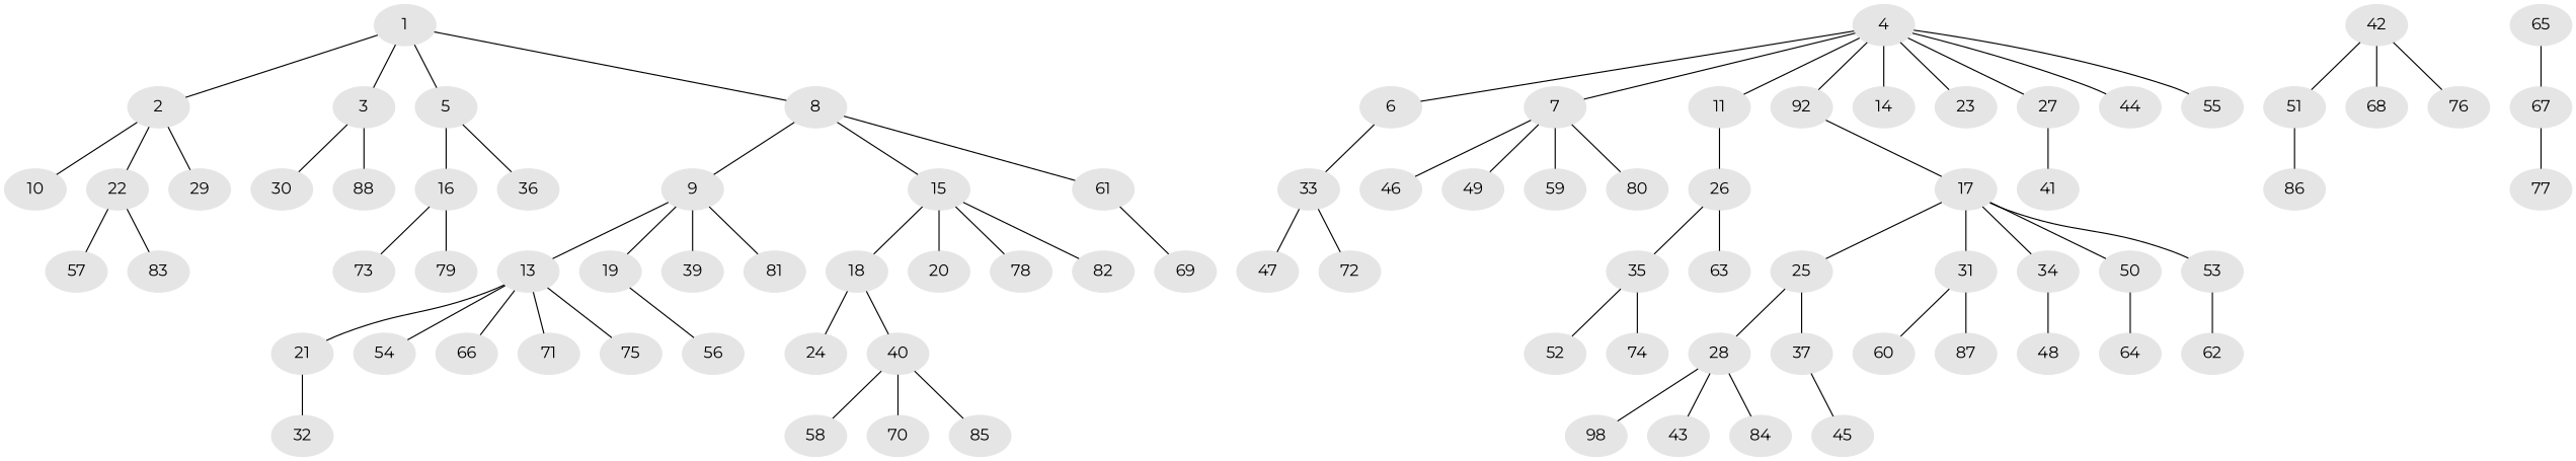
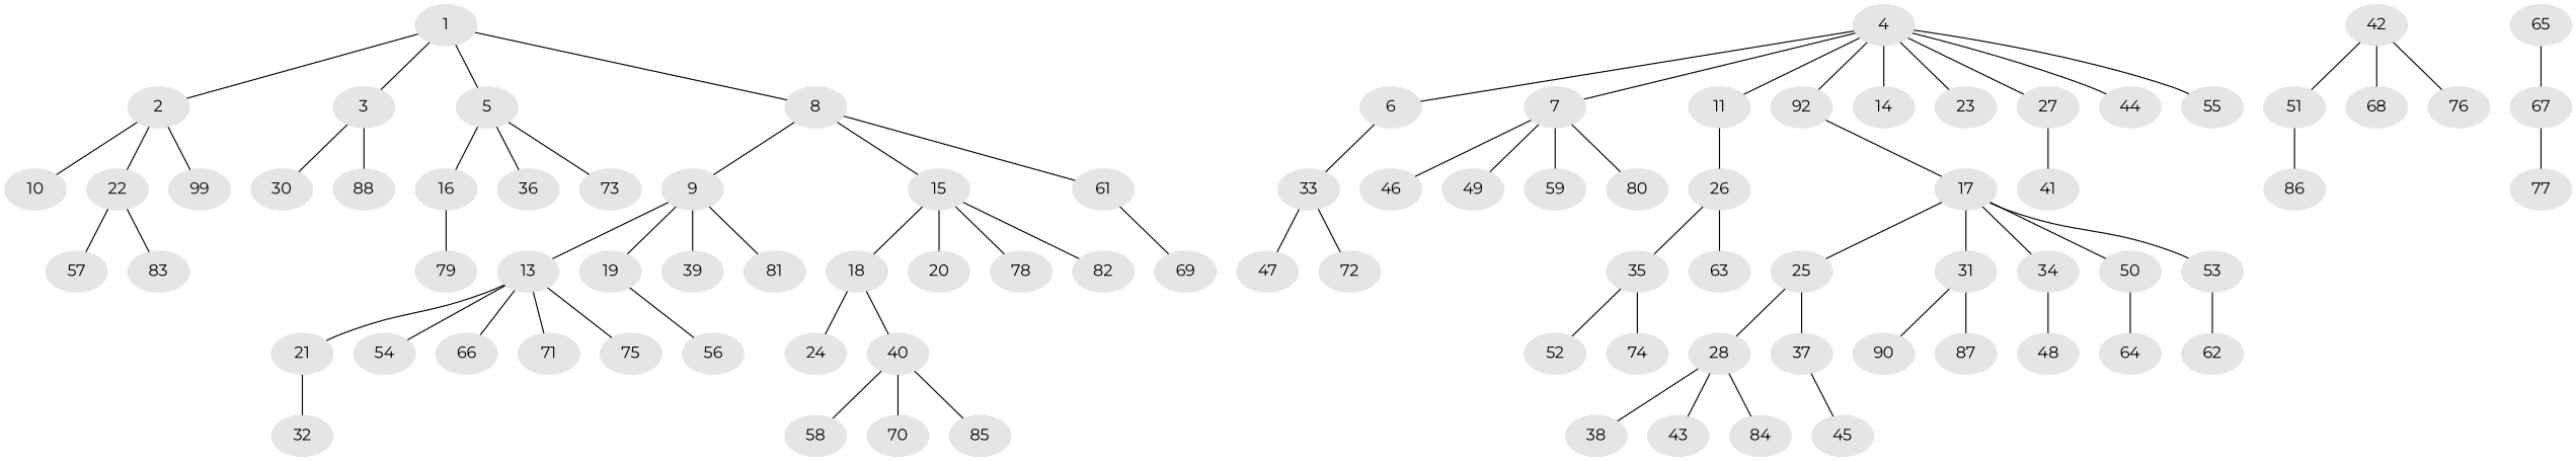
  graph {
    fontname=Montserrat
    node [color=gray90 fontname=Montserrat style=filled]
    edge [fontname=Montserrat]
    1
    2
    3
    5
    8
    10
    22
-   29
+   29 [label=99]
    30
    88
    16
    36
    73
    9
    15
    61
    57
    83
    4
    6
    7
    11
    n23 [label=92]
    14
    23
    27
    44
    55
    33
    46
    49
    59
    80
    26
    17
    41
    79
    47
    72
    13
    19
    39
    81
    18
    20
    78
    82
    69
    21
    54
    66
    71
    75
    56
    35
    63
    25
    31
    34
    50
    53
    32
    24
    40
    42
    51
    68
    76
    28
    37
-   60
+   60 [label=90]
    87
    48
    64
    62
    58
    70
    85
-   38 [label=98]
+   38
    43
    84
    45
    52
    74
    86
    65
    67
    77
    1 -- 2
    1 -- 3
    1 -- 5
    1 -- 8
    2 -- 10
    2 -- 22
    2 -- 29
    3 -- 30
    3 -- 88
    5 -- 16
    5 -- 36
-   16 -- 73
+   5 -- 73
    8 -- 9
    8 -- 15
    8 -- 61
    22 -- 57
    22 -- 83
    16 -- 79
    9 -- 13
    9 -- 19
    9 -- 39
    9 -- 81
    15 -- 18
    15 -- 20
    15 -- 78
    15 -- 82
    61 -- 69
    4 -- 6
    4 -- 7
    4 -- 11
    4 -- n23
    4 -- 14
    4 -- 23
    4 -- 27
    4 -- 44
    4 -- 55
    6 -- 33
    7 -- 46
    7 -- 49
    7 -- 59
    7 -- 80
    11 -- 26
    n23 -- 17
    27 -- 41
    33 -- 47
    33 -- 72
    26 -- 35
    26 -- 63
    17 -- 25
    17 -- 31
    17 -- 34
    17 -- 50
    17 -- 53
    13 -- 21
    13 -- 54
    13 -- 66
    13 -- 71
    13 -- 75
    19 -- 56
    18 -- 24
    18 -- 40
    21 -- 32
    35 -- 52
    35 -- 74
    25 -- 28
    25 -- 37
    31 -- 60
    31 -- 87
    34 -- 48
    50 -- 64
    53 -- 62
    40 -- 58
    40 -- 70
    40 -- 85
    42 -- 51
    42 -- 68
    42 -- 76
    51 -- 86
    28 -- 38
    28 -- 43
    28 -- 84
    37 -- 45
    65 -- 67
    67 -- 77
  }
